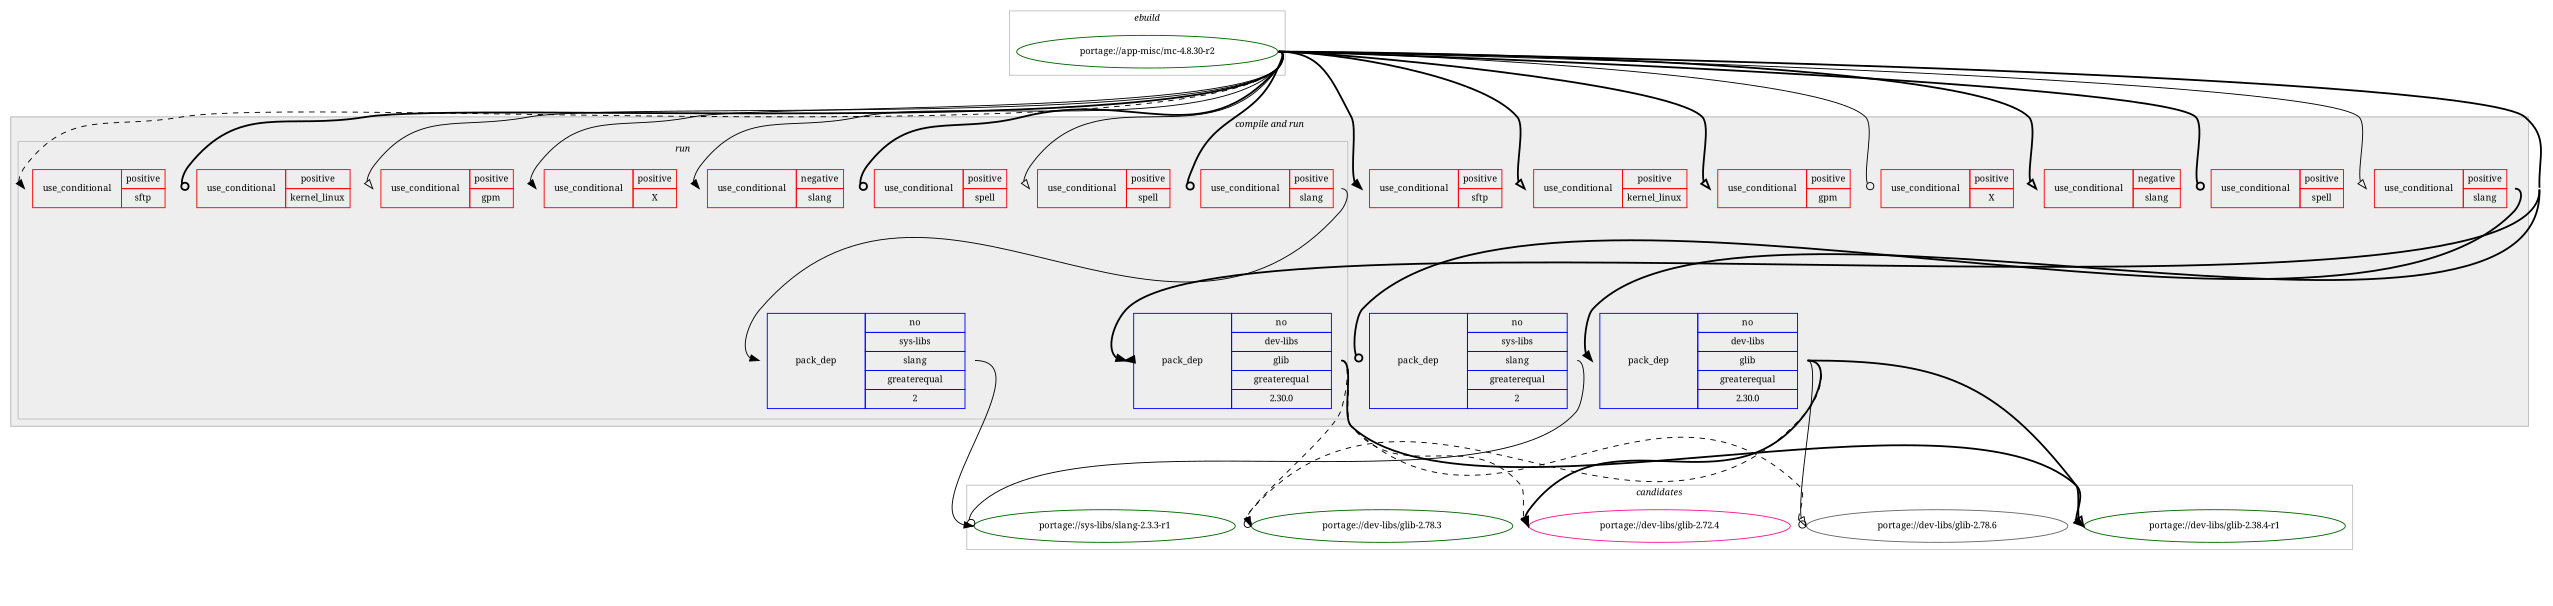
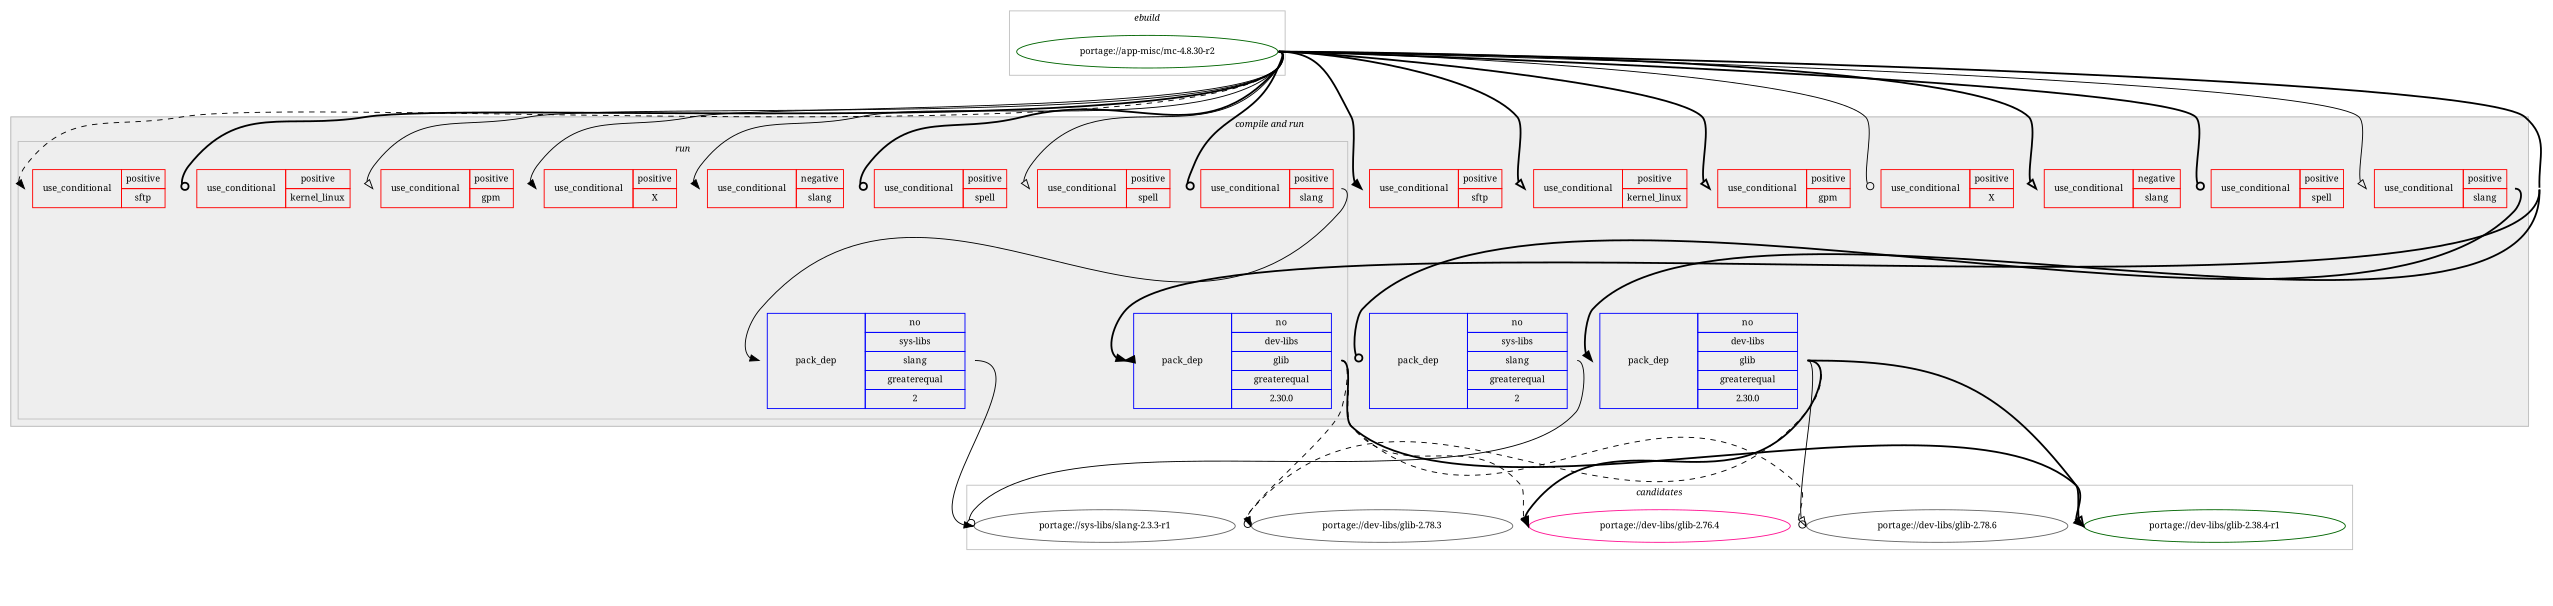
  digraph {
    compound=true
    concentrate=true
    fontname="Noto Serif"
    fontsize=10
    newrank=true
    rankdir=TB
    ranksep=1.5
    node [color=red fontname="Noto Serif" fontsize=10 shape=none]
    edge [arrowhead=normal fontname="Noto Serif" headport=w style=bold tailport=e weight=20]
    n1 [color=darkgreen label="portage://app-misc/mc-4.8.30-r2" width=4 shape=""]
    n2 [label=<<TABLE BORDER="0" CELLBORDER="1" CELLSPACING="0" CELLPADDING="4"><TR><TD ROWSPAN="3" CELLPADDING="10">use_conditional</TD></TR><TR><TD>negative</TD></TR><TR><TD>slang</TD></TR></TABLE>>]
    n3 [label=<<TABLE BORDER="0" CELLBORDER="1" CELLSPACING="0" CELLPADDING="4"><TR><TD ROWSPAN="3" CELLPADDING="10">use_conditional</TD></TR><TR><TD>positive</TD></TR><TR><TD>X</TD></TR></TABLE>>]
    n4 [label=<<TABLE BORDER="0" CELLBORDER="1" CELLSPACING="0" CELLPADDING="4"><TR><TD ROWSPAN="3" CELLPADDING="10">use_conditional</TD></TR><TR><TD>positive</TD></TR><TR><TD>gpm</TD></TR></TABLE>>]
    n5 [label=<<TABLE BORDER="0" CELLBORDER="1" CELLSPACING="0" CELLPADDING="4"><TR><TD ROWSPAN="3" CELLPADDING="10">use_conditional</TD></TR><TR><TD>positive</TD></TR><TR><TD>kernel_linux</TD></TR></TABLE>>]
    n6 [label=<<TABLE BORDER="0" CELLBORDER="1" CELLSPACING="0" CELLPADDING="4"><TR><TD ROWSPAN="3" CELLPADDING="10">use_conditional</TD></TR><TR><TD>positive</TD></TR><TR><TD>sftp</TD></TR></TABLE>>]
    n7 [color=blue label=<<TABLE BORDER="0" CELLBORDER="1" CELLSPACING="0" CELLPADDING="4" WIDTH="220"><TR><TD ROWSPAN="6" CELLPADDING="30">pack_dep</TD></TR><TR><TD WIDTH="110">no</TD></TR><TR><TD>sys-libs</TD></TR><TR><TD>slang</TD></TR><TR><TD>greaterequal</TD></TR><TR><TD>2</TD></TR></TABLE>>]
    n8 [label=<<TABLE BORDER="0" CELLBORDER="1" CELLSPACING="0" CELLPADDING="4"><TR><TD ROWSPAN="3" CELLPADDING="10">use_conditional</TD></TR><TR><TD>positive</TD></TR><TR><TD>slang</TD></TR></TABLE>>]
    n9 [label=<<TABLE BORDER="0" CELLBORDER="1" CELLSPACING="0" CELLPADDING="4"><TR><TD ROWSPAN="3" CELLPADDING="10">use_conditional</TD></TR><TR><TD>positive</TD></TR><TR><TD>spell</TD></TR></TABLE>>]
    n10 [color=blue label=<<TABLE BORDER="0" CELLBORDER="1" CELLSPACING="0" CELLPADDING="4" WIDTH="220"><TR><TD ROWSPAN="6" CELLPADDING="30">pack_dep</TD></TR><TR><TD WIDTH="110">no</TD></TR><TR><TD>dev-libs</TD></TR><TR><TD>glib</TD></TR><TR><TD>greaterequal</TD></TR><TR><TD>2.30.0</TD></TR></TABLE>>]
    n11 [label=<<TABLE BORDER="0" CELLBORDER="1" CELLSPACING="0" CELLPADDING="4"><TR><TD ROWSPAN="3" CELLPADDING="10">use_conditional</TD></TR><TR><TD>negative</TD></TR><TR><TD>slang</TD></TR></TABLE>>]
    n12 [label=<<TABLE BORDER="0" CELLBORDER="1" CELLSPACING="0" CELLPADDING="4"><TR><TD ROWSPAN="3" CELLPADDING="10">use_conditional</TD></TR><TR><TD>positive</TD></TR><TR><TD>X</TD></TR></TABLE>>]
    n13 [label=<<TABLE BORDER="0" CELLBORDER="1" CELLSPACING="0" CELLPADDING="4"><TR><TD ROWSPAN="3" CELLPADDING="10">use_conditional</TD></TR><TR><TD>positive</TD></TR><TR><TD>gpm</TD></TR></TABLE>>]
    n14 [label=<<TABLE BORDER="0" CELLBORDER="1" CELLSPACING="0" CELLPADDING="4"><TR><TD ROWSPAN="3" CELLPADDING="10">use_conditional</TD></TR><TR><TD>positive</TD></TR><TR><TD>kernel_linux</TD></TR></TABLE>>]
    n15 [label=<<TABLE BORDER="0" CELLBORDER="1" CELLSPACING="0" CELLPADDING="4"><TR><TD ROWSPAN="3" CELLPADDING="10">use_conditional</TD></TR><TR><TD>positive</TD></TR><TR><TD>sftp</TD></TR></TABLE>>]
    n16 [color=blue label=<<TABLE BORDER="0" CELLBORDER="1" CELLSPACING="0" CELLPADDING="4" WIDTH="220"><TR><TD ROWSPAN="6" CELLPADDING="30">pack_dep</TD></TR><TR><TD WIDTH="110">no</TD></TR><TR><TD>sys-libs</TD></TR><TR><TD>slang</TD></TR><TR><TD>greaterequal</TD></TR><TR><TD>2</TD></TR></TABLE>>]
    n17 [label=<<TABLE BORDER="0" CELLBORDER="1" CELLSPACING="0" CELLPADDING="4"><TR><TD ROWSPAN="3" CELLPADDING="10">use_conditional</TD></TR><TR><TD>positive</TD></TR><TR><TD>slang</TD></TR></TABLE>>]
    n18 [label=<<TABLE BORDER="0" CELLBORDER="1" CELLSPACING="0" CELLPADDING="4"><TR><TD ROWSPAN="3" CELLPADDING="10">use_conditional</TD></TR><TR><TD>positive</TD></TR><TR><TD>spell</TD></TR></TABLE>>]
    n19 [label=<<TABLE BORDER="0" CELLBORDER="1" CELLSPACING="0" CELLPADDING="4"><TR><TD ROWSPAN="3" CELLPADDING="10">use_conditional</TD></TR><TR><TD>positive</TD></TR><TR><TD>spell</TD></TR></TABLE>>]
    n20 [color=blue label=<<TABLE BORDER="0" CELLBORDER="1" CELLSPACING="0" CELLPADDING="4" WIDTH="220"><TR><TD ROWSPAN="6" CELLPADDING="30">pack_dep</TD></TR><TR><TD WIDTH="110">no</TD></TR><TR><TD>dev-libs</TD></TR><TR><TD>glib</TD></TR><TR><TD>greaterequal</TD></TR><TR><TD>2.30.0</TD></TR></TABLE>>]
-   n21 [color=darkgreen label="portage://sys-libs/slang-2.3.3-r1" width=4 shape=""]
-   n22 [color=deeppink label="portage://dev-libs/glib-2.72.4" width=4 shape=""]
-   n23 [color=darkgreen label="portage://dev-libs/glib-2.78.3" width=4 shape=""]
+   n21 [color=gray40 label="portage://sys-libs/slang-2.3.3-r1" width=4 shape=""]
+   n22 [color=deeppink label="portage://dev-libs/glib-2.76.4" width=4 shape=""]
+   n23 [color=gray40 label="portage://dev-libs/glib-2.78.3" width=4 shape=""]
    n24 [color=darkgreen label="portage://dev-libs/glib-2.38.4-r1" width=4 shape=""]
    n25 [color=gray40 label="portage://dev-libs/glib-2.78.6" width=4 shape=""]
    subgraph cluster_1 {
      color=gray
      label=<<i>ebuild</i>>
      rank=same
      n1
    }
    subgraph cluster_2 {
      color=gray
      label=<<i>dependencies</i>>
      subgraph cluster_3 {
        color=gray
        fillcolor="#eeeeee"
        label=<<i>compile</i>>
        style=filled
        subgraph sub_4 {
          color=gray
          fillcolor="#eeeeee"
          label=<<i>compile</i>>
          style=filled
          n2
        }
        subgraph sub_5 {
          color=gray
          fillcolor="#eeeeee"
          label=<<i>compile</i>>
          style=filled
          n3
        }
        subgraph sub_6 {
          color=gray
          fillcolor="#eeeeee"
          label=<<i>compile</i>>
          style=filled
          n4
        }
        subgraph sub_7 {
          color=gray
          fillcolor="#eeeeee"
          label=<<i>compile</i>>
          style=filled
          n5
        }
        subgraph sub_8 {
          color=gray
          fillcolor="#eeeeee"
          label=<<i>compile</i>>
          style=filled
          n6
        }
        subgraph sub_9 {
          color=gray
          fillcolor="#eeeeee"
          label=<<i>compile</i>>
          style=filled
          n8
          subgraph sub_10 {
            color=gray
            fillcolor="#eeeeee"
            label=<<i>compile</i>>
            style=filled
            n7
          }
        }
        subgraph sub_11 {
          color=gray
          fillcolor="#eeeeee"
          label=<<i>compile</i>>
          style=filled
          n9
        }
        subgraph sub_12 {
          color=gray
          fillcolor="#eeeeee"
          label=<<i>compile</i>>
          style=filled
          n10
        }
      }
      subgraph cluster_13 {
        color=gray
        fillcolor="#eeeeee"
        label=<<i>compile and run</i>>
        style=filled
      }
      subgraph cluster_14 {
        color=gray
        fillcolor="#eeeeee"
        label=<<i>run</i>>
        style=filled
        subgraph sub_15 {
          color=gray
          fillcolor="#eeeeee"
          label=<<i>run</i>>
          style=filled
          n11
        }
        subgraph sub_16 {
          color=gray
          fillcolor="#eeeeee"
          label=<<i>run</i>>
          style=filled
          n12
        }
        subgraph sub_17 {
          color=gray
          fillcolor="#eeeeee"
          label=<<i>run</i>>
          style=filled
          n13
        }
        subgraph sub_18 {
          color=gray
          fillcolor="#eeeeee"
          label=<<i>run</i>>
          style=filled
          n14
        }
        subgraph sub_19 {
          color=gray
          fillcolor="#eeeeee"
          label=<<i>run</i>>
          style=filled
          n15
        }
        subgraph sub_20 {
          color=gray
          fillcolor="#eeeeee"
          label=<<i>run</i>>
          style=filled
          n17
          subgraph sub_21 {
            color=gray
            fillcolor="#eeeeee"
            label=<<i>run</i>>
            style=filled
            n16
          }
        }
        subgraph sub_22 {
          color=gray
          fillcolor="#eeeeee"
          label=<<i>run</i>>
          style=filled
          n18
        }
        subgraph sub_23 {
          color=gray
          fillcolor="#eeeeee"
          label=<<i>run</i>>
          style=filled
          n19
        }
        subgraph sub_24 {
          color=gray
          fillcolor="#eeeeee"
          label=<<i>run</i>>
          style=filled
          n20
        }
      }
    }
    subgraph cluster_25 {
      color=gray
      label=<<i>candidates</i>>
      rank=same
      subgraph sub_26 {
        color=black
        label=<<i>candidates</i>>
        nodesep=1
        rank=same
        n21
      }
      subgraph sub_27 {
        color=black
        label=<<i>candidates</i>>
        nodesep=1
        rank=same
        n22
        n23
        n24
        n25
      }
      subgraph sub_28 {
        color=black
        label=<<i>candidates</i>>
        nodesep=1
        rank=same
        n21
      }
      subgraph sub_29 {
        color=black
        label=<<i>candidates</i>>
        nodesep=1
        rank=same
        n22
        n23
        n24
        n25
      }
    }
    n1 -> n2 [arrowhead=onormal]
    n1 -> n3 [arrowhead=odot style=solid]
    n1 -> n4 [arrowhead=onormal]
    n1 -> n5 [arrowhead=onormal]
    n1 -> n6
    n1 -> n8 [arrowhead=onormal style=solid]
    n1 -> n9 [arrowhead=odot]
    n1 -> n10
    n1 -> n11 [style=solid]
    n1 -> n12 [style=solid]
    n1 -> n13 [arrowhead=onormal style=solid]
    n1 -> n14 [arrowhead=odot]
    n1 -> n15 [style=dashed]
    n1 -> n17 [arrowhead=odot]
    n1 -> n18 [arrowhead=onormal style=solid]
    n1 -> n19 [arrowhead=odot]
    n1 -> n20
    n7 -> n21 [arrowhead=odot style=solid weight=100]
    n8 -> n7 [arrowhead=odot]
    n10 -> n22 [weight=100]
    n10 -> n23 [style=dashed weight=100]
    n10 -> n24 [arrowhead=onormal weight=100]
    n10 -> n25 [arrowhead=onormal style=solid weight=100]
    n16 -> n21 [style=solid weight=100]
    n17 -> n16 [style=solid]
    n20 -> n22 [style=dashed weight=100]
    n20 -> n23 [arrowhead=odot style=dashed weight=100]
    n20 -> n24 [weight=100]
    n20 -> n25 [arrowhead=odot style=dashed weight=100]
  }
